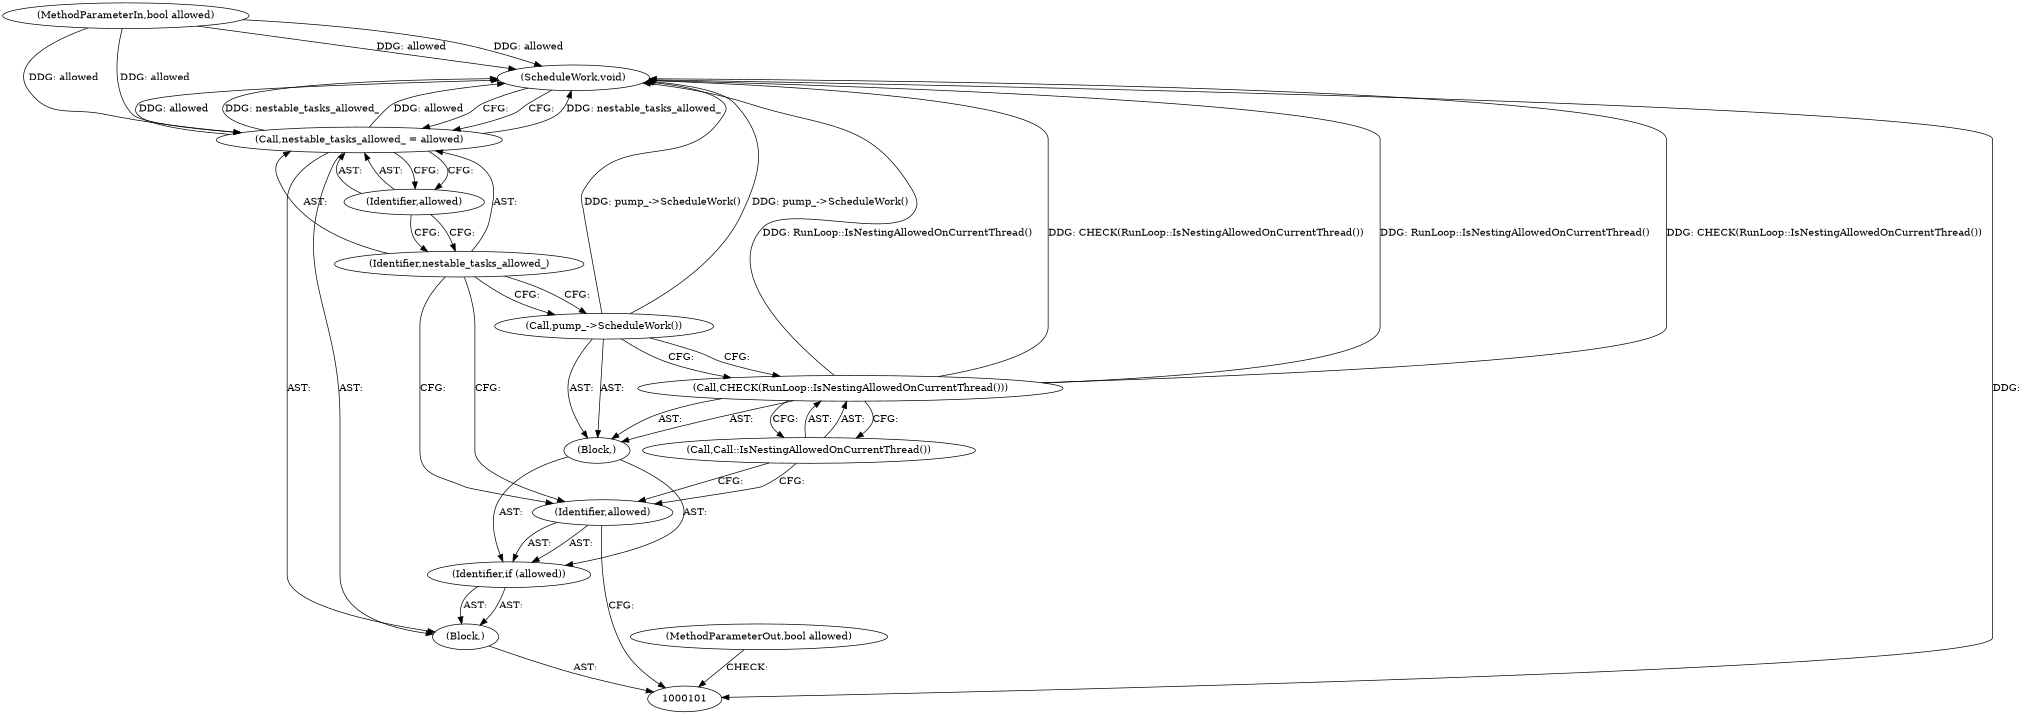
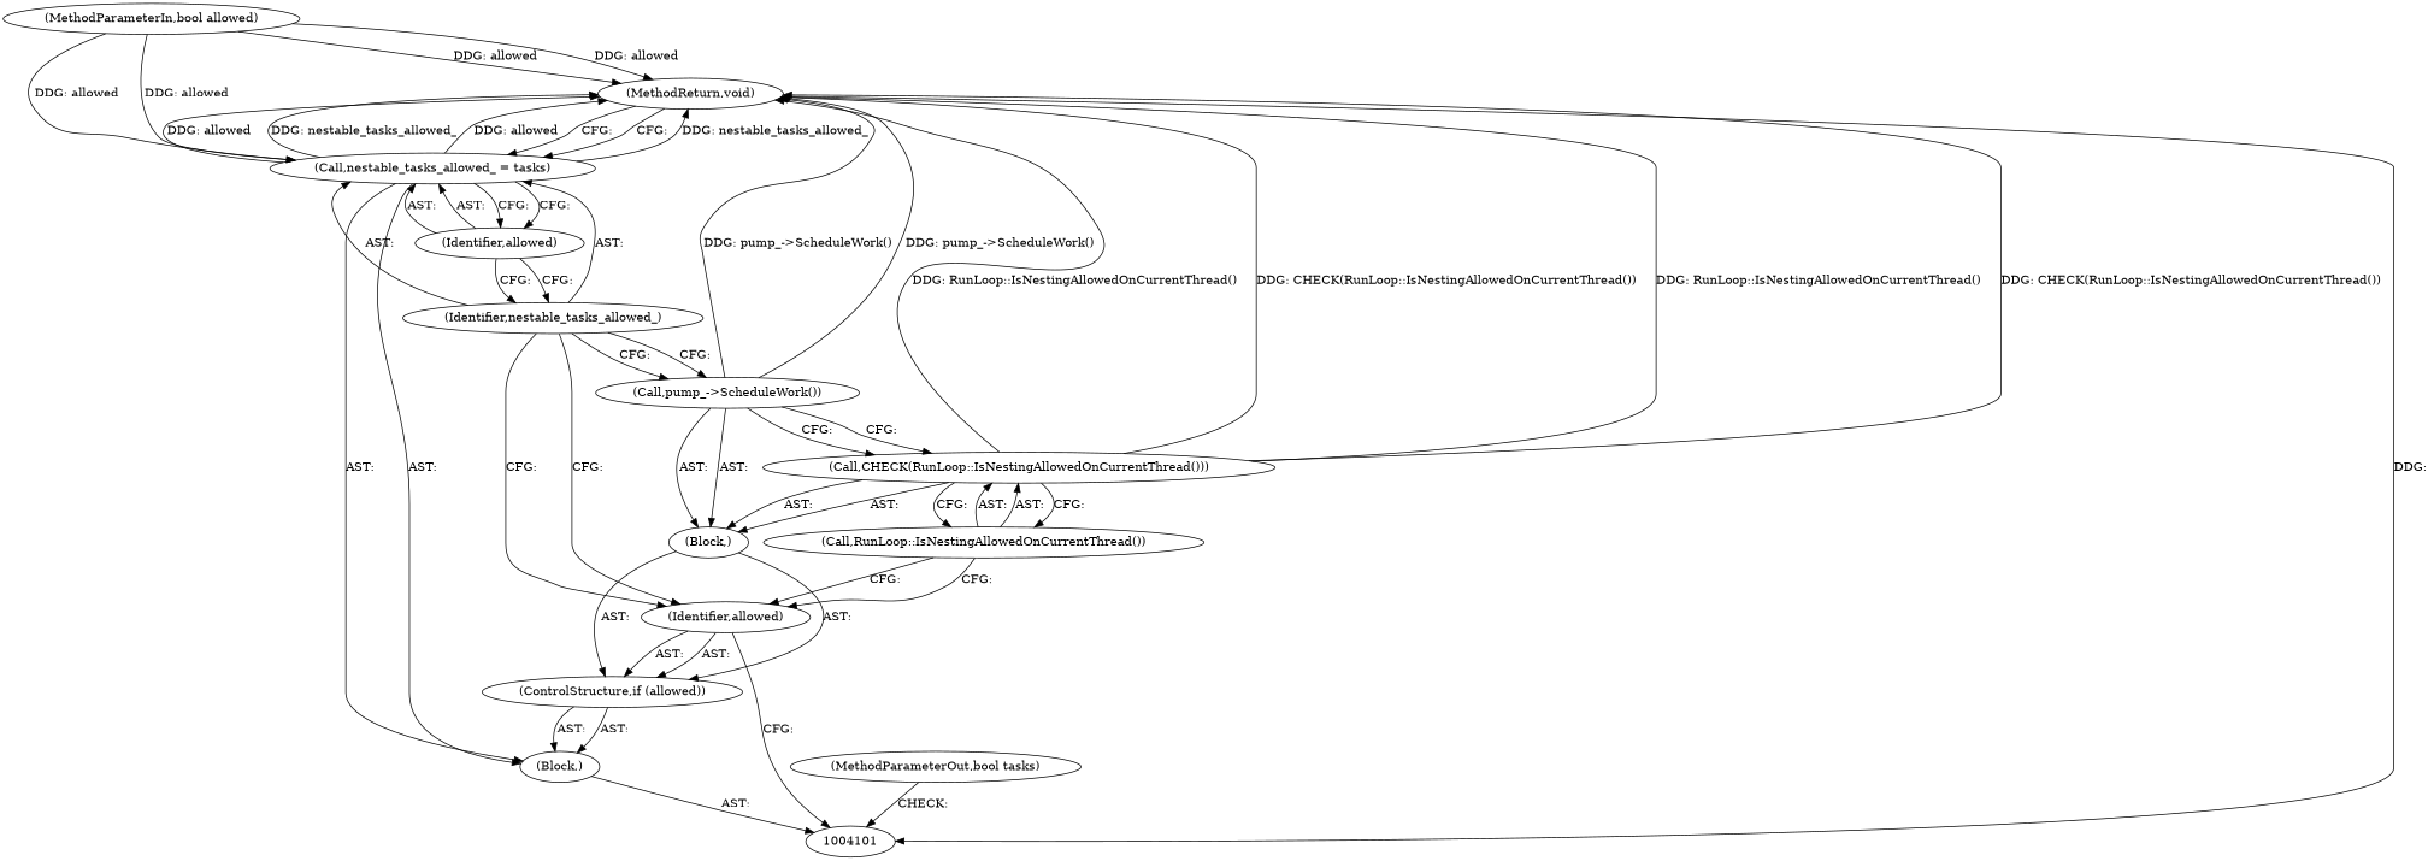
  digraph {
-   n1 [label="(ScheduleWork,void)"]
-   n2 [label="(Call,nestable_tasks_allowed_ = allowed)"]
-   1000101
+   n1 [label="(MethodReturn,void)"]
+   n2 [label="(Call,nestable_tasks_allowed_ = tasks)"]
+   1000101 [label=1004101]
    n4 [label="(Block,)"]
    n5 [label="(Identifier,allowed)"]
    n6 [label="(MethodParameterIn,bool allowed)"]
-   n7 [label="(MethodParameterOut,bool allowed)"]
+   n7 [label="(MethodParameterOut,bool tasks)"]
    n8 [label="(Block,)"]
-   n9 [label="(Identifier,if (allowed))"]
+   n9 [label="(ControlStructure,if (allowed))"]
    n10 [label="(Identifier,allowed)"]
-   n11 [label="(Call,Call::IsNestingAllowedOnCurrentThread())"]
+   n11 [label="(Call,RunLoop::IsNestingAllowedOnCurrentThread())"]
    n12 [label="(Call,CHECK(RunLoop::IsNestingAllowedOnCurrentThread()))"]
    n13 [label="(Call,pump_->ScheduleWork())"]
    n14 [label="(Identifier,nestable_tasks_allowed_)"]
    n1 -> n2 [label="CFG: "]
    n1 -> n2 [label="CFG: "]
    n1 -> 1000101 [label="DDG: "]
    n2 -> n1 [label="DDG: nestable_tasks_allowed_"]
    n2 -> n1 [label="DDG: allowed"]
    n2 -> n1 [label="DDG: nestable_tasks_allowed_"]
    n2 -> n1 [label="DDG: allowed"]
    n2 -> n4 [label="AST: "]
    n2 -> n4 [label="AST: "]
    n2 -> n5 [label="CFG: "]
    n2 -> n5 [label="CFG: "]
    n4 -> 1000101 [label="AST: "]
    n5 -> n2 [label="AST: "]
    n5 -> n2 [label="AST: "]
    n5 -> n14 [label="CFG: "]
    n5 -> n14 [label="CFG: "]
    n6 -> n1 [label="DDG: allowed"]
    n6 -> n1 [label="DDG: allowed"]
    n6 -> n2 [label="DDG: allowed"]
    n6 -> n2 [label="DDG: allowed"]
    n7 -> 1000101 [label="CHECK: "]
    n8 -> n9 [label="AST: "]
    n8 -> n9 [label="AST: "]
    n9 -> n4 [label="AST: "]
    n9 -> n4 [label="AST: "]
    n10 -> 1000101 [label="CFG: "]
    n10 -> n9 [label="AST: "]
    n10 -> n9 [label="AST: "]
    n11 -> n10 [label="CFG: "]
    n11 -> n10 [label="CFG: "]
    n11 -> n12 [label="AST: "]
    n11 -> n12 [label="AST: "]
    n12 -> n1 [label="DDG: RunLoop::IsNestingAllowedOnCurrentThread()"]
    n12 -> n1 [label="DDG: CHECK(RunLoop::IsNestingAllowedOnCurrentThread())"]
    n12 -> n1 [label="DDG: RunLoop::IsNestingAllowedOnCurrentThread()"]
    n12 -> n1 [label="DDG: CHECK(RunLoop::IsNestingAllowedOnCurrentThread())"]
    n12 -> n8 [label="AST: "]
    n12 -> n8 [label="AST: "]
    n12 -> n11 [label="CFG: "]
    n12 -> n11 [label="CFG: "]
    n13 -> n1 [label="DDG: pump_->ScheduleWork()"]
    n13 -> n1 [label="DDG: pump_->ScheduleWork()"]
    n13 -> n8 [label="AST: "]
    n13 -> n8 [label="AST: "]
    n13 -> n12 [label="CFG: "]
    n13 -> n12 [label="CFG: "]
    n14 -> n2 [label="AST: "]
    n14 -> n2 [label="AST: "]
    n14 -> n10 [label="CFG: "]
    n14 -> n10 [label="CFG: "]
    n14 -> n13 [label="CFG: "]
    n14 -> n13 [label="CFG: "]
  }
